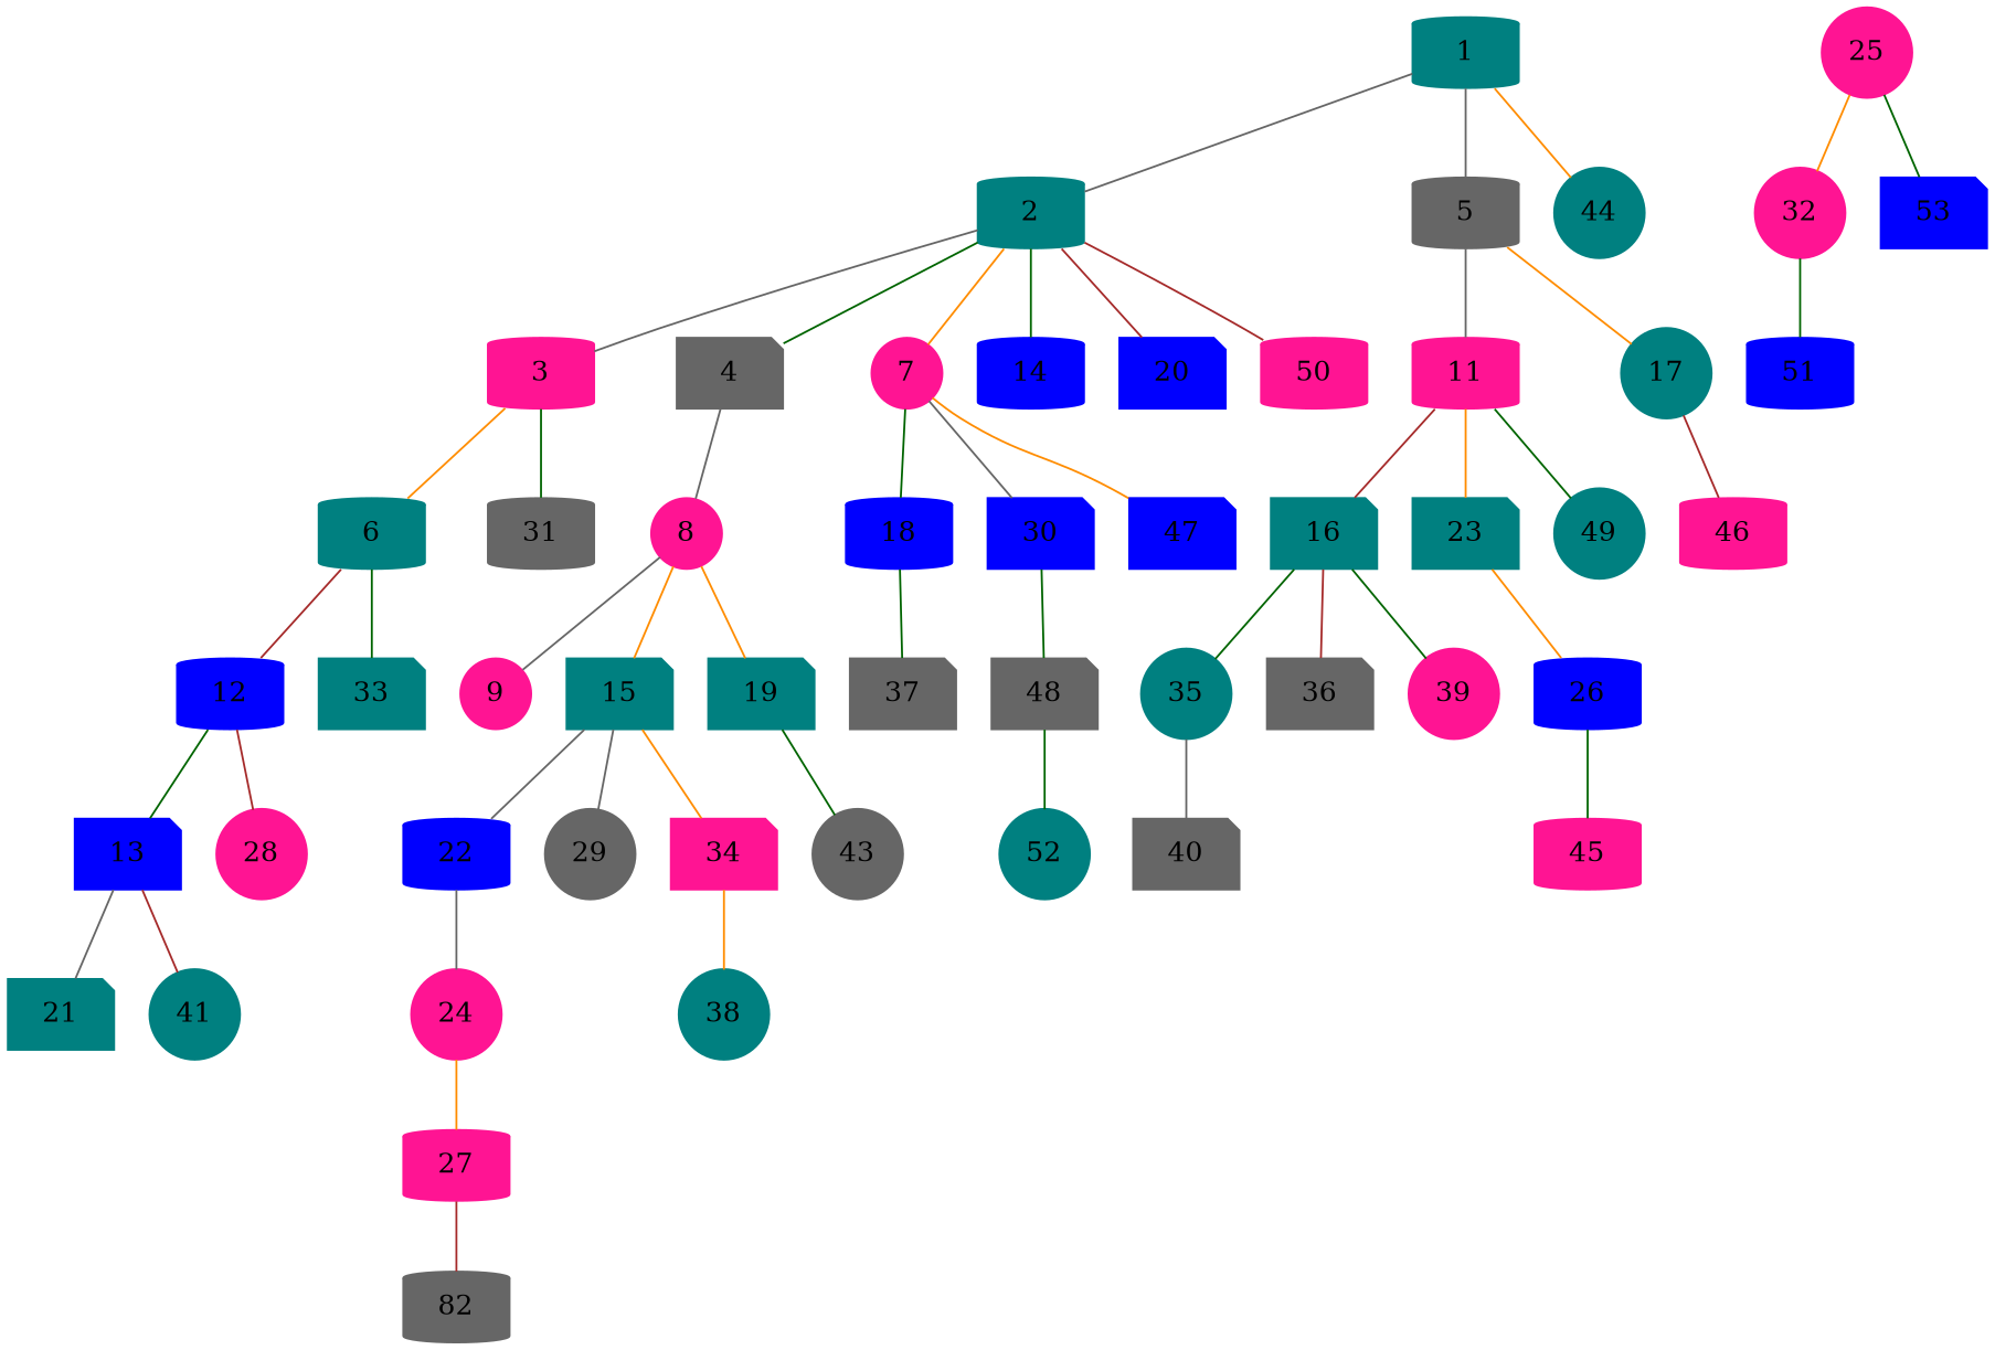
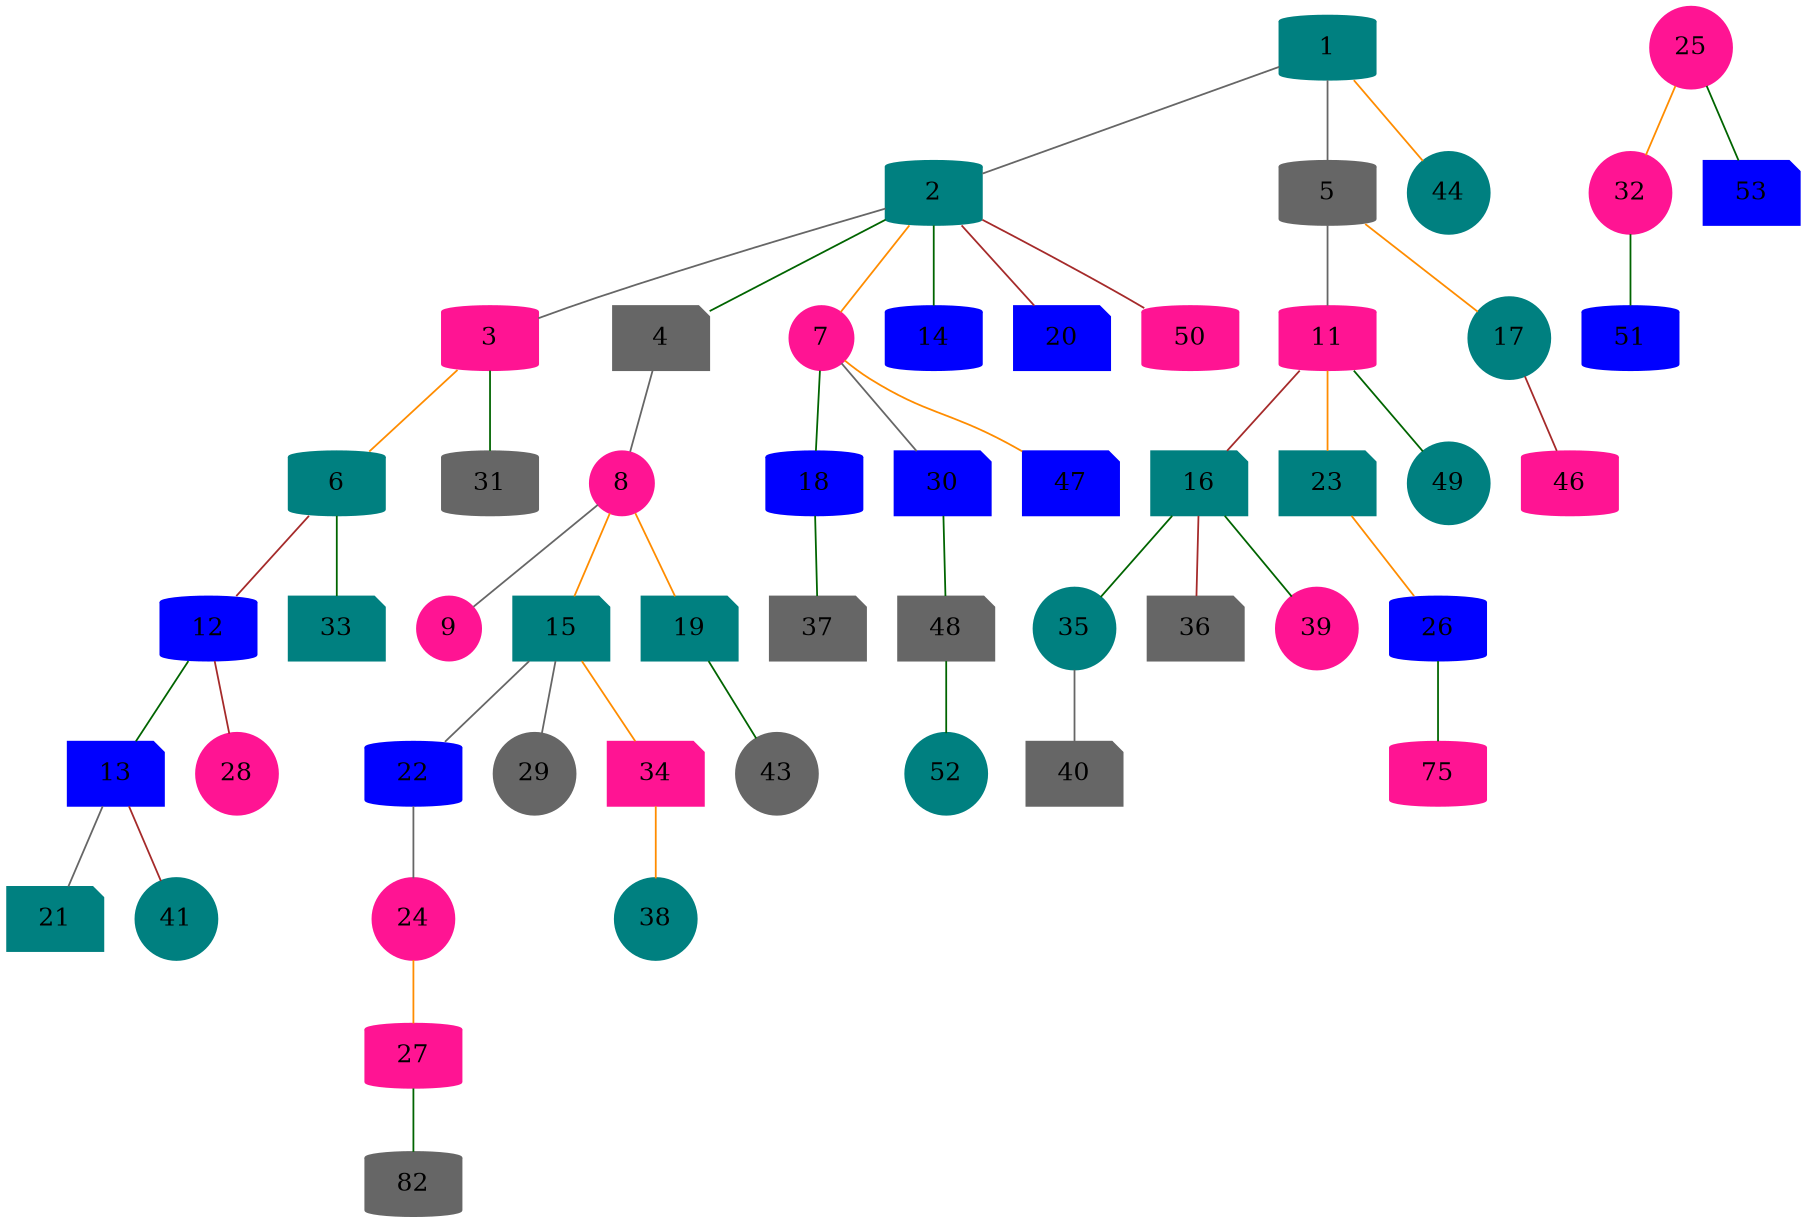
  graph {
    node [color=teal shape=cylinder style=filled]
    edge [color=darkgreen]
    1
    2
    5 [color=gray40]
    44 [shape=circle]
    3 [color=deeppink]
    4 [color=gray40 shape=note]
    7 [color=deeppink shape=circle]
    14 [color=blue]
    20 [color=blue shape=note]
    50 [color=deeppink]
    11 [color=deeppink]
    17 [shape=circle]
    6
    31 [color=gray40]
    8 [color=deeppink shape=circle]
    18 [color=blue]
    30 [color=blue shape=note]
    47 [color=blue shape=note]
    12 [color=blue]
    33 [shape=note]
    9 [color=deeppink shape=circle]
    15 [shape=note]
    19 [shape=note]
    16 [shape=note]
    23 [shape=note]
    49 [shape=circle]
    46 [color=deeppink]
    13 [color=blue shape=note]
    28 [color=deeppink shape=circle]
    37 [color=gray40 shape=note]
    48 [color=gray40 shape=note]
    22 [color=blue]
    29 [color=gray40 shape=circle]
    34 [color=deeppink shape=note]
    43 [color=gray40 shape=circle]
    25 [color=deeppink shape=circle]
    32 [color=deeppink shape=circle]
    53 [color=blue shape=note]
    35 [shape=circle]
    36 [color=gray40 shape=note]
    39 [color=deeppink shape=circle]
    26 [color=blue]
    21 [shape=note]
    41 [shape=circle]
    24 [color=deeppink shape=circle]
    38 [shape=circle]
    40 [color=gray40 shape=note]
    27 [color=deeppink]
-   45 [color=deeppink]
+   45 [color=deeppink label=75]
    n50 [color=gray40 label=82]
    51 [color=blue]
    52 [shape=circle]
    1 -- 2 [color=gray40]
    1 -- 5 [color=gray40]
    1 -- 44 [color=darkorange]
    2 -- 3 [color=gray40]
    2 -- 4
    2 -- 7 [color=darkorange]
    2 -- 14
    2 -- 20 [color=brown]
    2 -- 50 [color=brown]
    5 -- 11 [color=gray40]
    5 -- 17 [color=darkorange]
    3 -- 6 [color=darkorange]
    3 -- 31
    4 -- 8 [color=gray40]
    7 -- 18
    7 -- 30 [color=gray40]
    7 -- 47 [color=darkorange]
    11 -- 16 [color=brown]
    11 -- 23 [color=darkorange]
    11 -- 49
    17 -- 46 [color=brown]
    6 -- 12 [color=brown]
    6 -- 33
    8 -- 9 [color=gray40]
    8 -- 15 [color=darkorange]
    8 -- 19 [color=darkorange]
    18 -- 37
    30 -- 48
    12 -- 13
    12 -- 28 [color=brown]
    15 -- 22 [color=gray40]
    15 -- 29 [color=gray40]
    15 -- 34 [color=darkorange]
    19 -- 43
    16 -- 35
    16 -- 36 [color=brown]
    16 -- 39
    23 -- 26 [color=darkorange]
    13 -- 21 [color=gray40]
    13 -- 41 [color=brown]
    48 -- 52
    22 -- 24 [color=gray40]
    34 -- 38 [color=darkorange]
    25 -- 32 [color=darkorange]
    25 -- 53
    32 -- 51
    35 -- 40 [color=gray40]
    26 -- 45
    24 -- 27 [color=darkorange]
-   27 -- n50 [color=brown]
+   27 -- n50
  }
